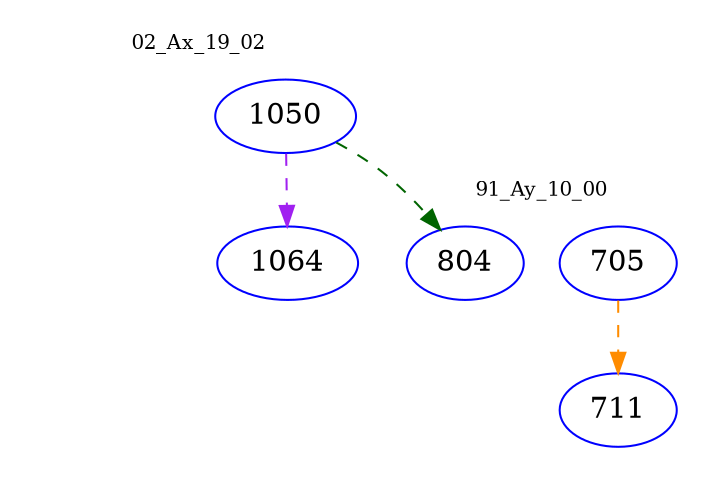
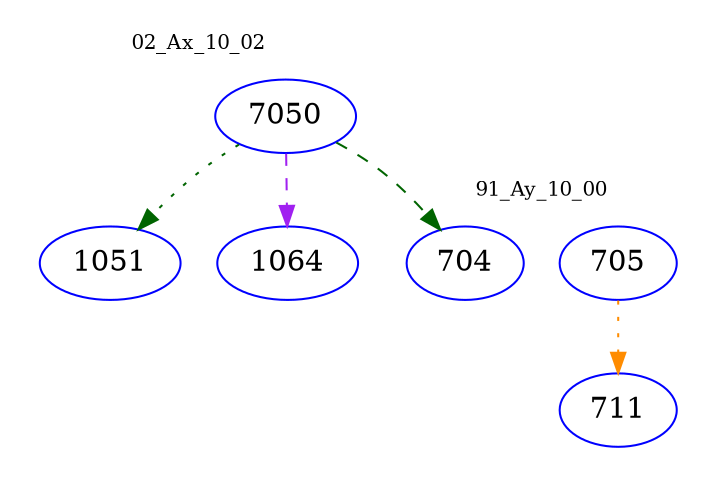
  digraph {
    node [color=blue]
    edge [color=darkgreen style=dotted]
    n1 [label=705]
-   n2 [label=804]
+   n2 [label=704]
    n3 [label=711]
-   n4 [label=1050]
+   n4 [label=7050]
+   n5 [label=1051]
    n6 [label=1064]
    subgraph cluster_1 {
      color=white
      fontsize=10
      label="91_Ay_10_00"
      n1
      n2
      n3
    }
    subgraph cluster_2 {
      color=white
      fontsize=10
-     label="02_Ax_19_02"
+     label="02_Ax_10_02"
      n4
+     n5
      n6
    }
-   n1 -> n3 [color=darkorange style=dashed]
+   n1 -> n3 [color=darkorange]
    n4 -> n2 [style=dashed]
+   n4 -> n5
    n4 -> n6 [color=purple style=dashed]
  }
